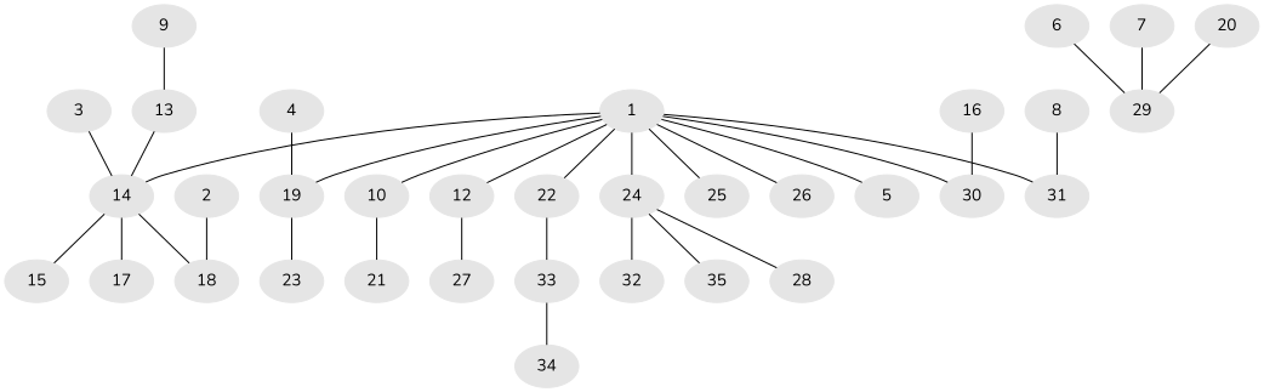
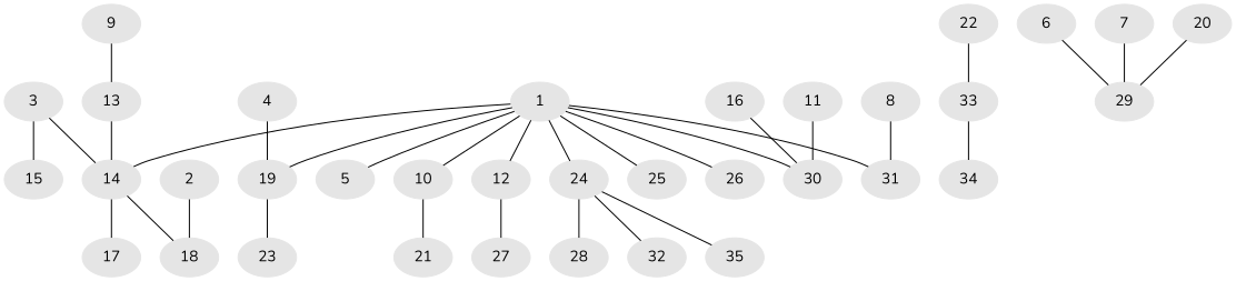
  graph {
    fontname=Nunito
    node [color=gray90 fontname=Nunito style=filled]
    edge [fontname=Nunito weight=1.0]
    1
    5
    10
    12
    14
    19
    22
    24
    25
    26
    30
    31
    21
    27
    18
    17
    23
    33
    28
    32
    35
    2
    3
    15
    4
    6
    29
    7
    8
    9
    13
+   11
    16
    20
    34
    1 -- 5
    1 -- 10
    1 -- 12
    1 -- 14
    1 -- 19
-   1 -- 22
    1 -- 24
    1 -- 25
    1 -- 26
    1 -- 30
    1 -- 31
    10 -- 21
    12 -- 27
    14 -- 18
    14 -- 17
    19 -- 23
    22 -- 33
    24 -- 28
    24 -- 32
    24 -- 35
    33 -- 34
    2 -- 18
    3 -- 14
-   14 -- 15
+   3 -- 15
    4 -- 19
    6 -- 29
    7 -- 29
    8 -- 31
    9 -- 13
    13 -- 14
+   11 -- 30
    16 -- 30
    20 -- 29
  }
